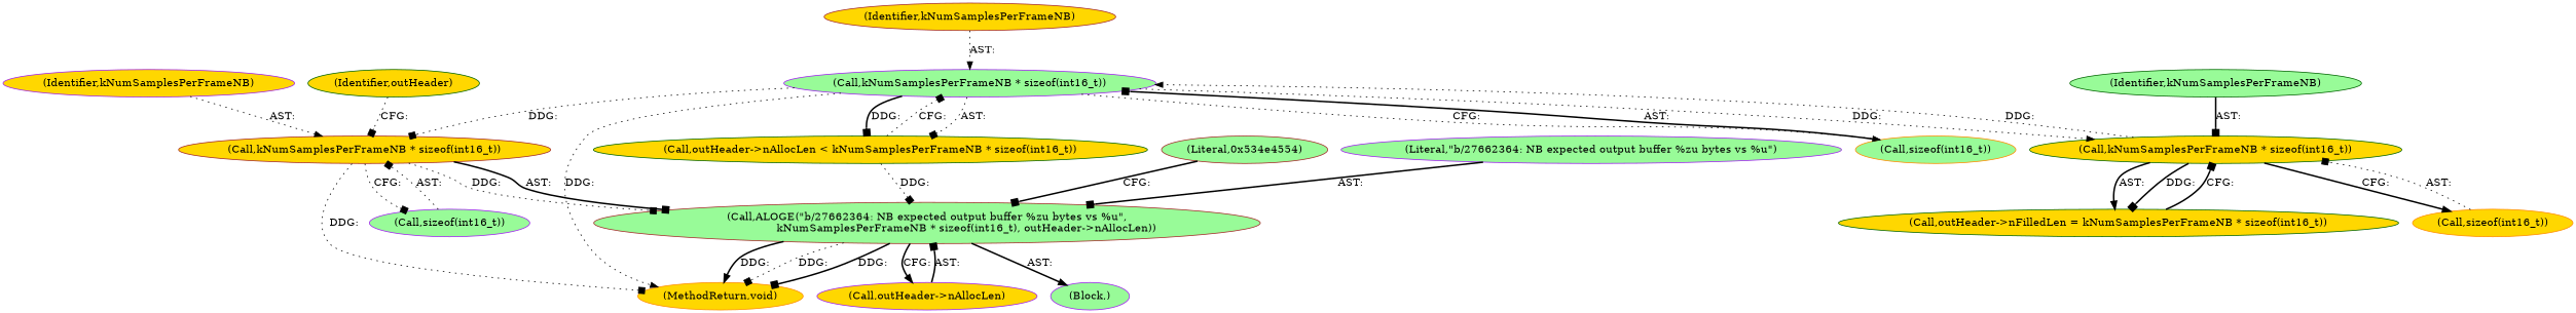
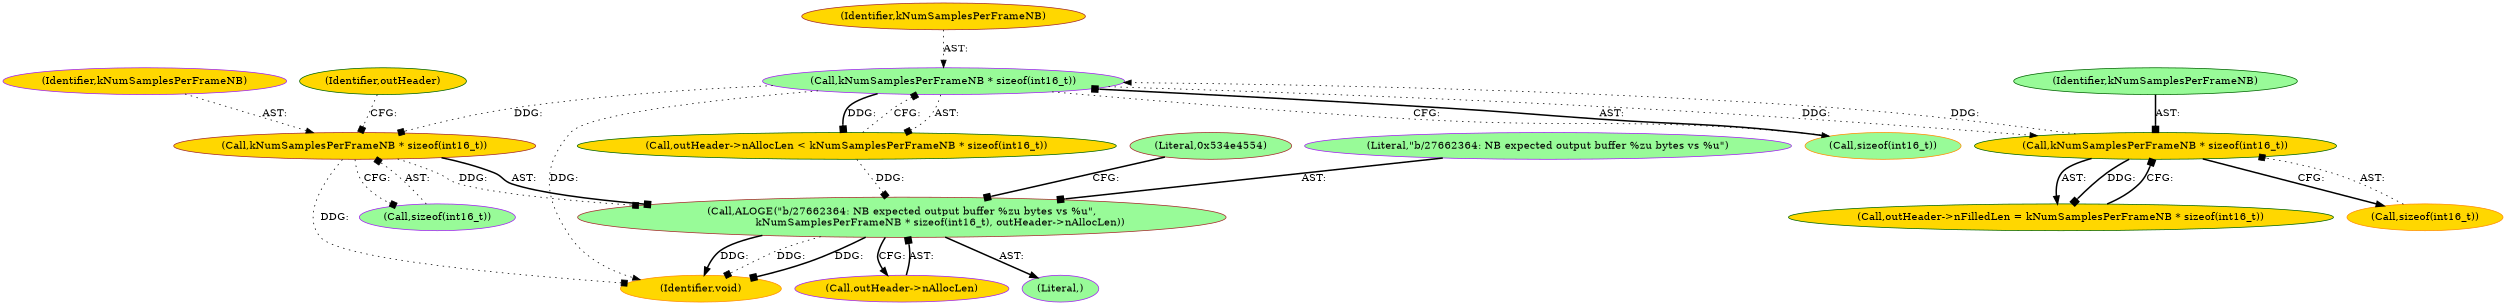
  digraph {
    node [color=purple fillcolor=gold style=filled]
    edge [arrowhead=box style=dotted]
    n1 [color=brown label="(Call,kNumSamplesPerFrameNB * sizeof(int16_t))"]
    n2 [color=brown fillcolor=palegreen label="(Call,ALOGE(\"b/27662364: NB expected output buffer %zu bytes vs %u\",\n                       kNumSamplesPerFrameNB * sizeof(int16_t), outHeader->nAllocLen))"]
    n3 [fillcolor=palegreen label="(Call,sizeof(int16_t))"]
-   n4 [color=darkorange label="(MethodReturn,void)"]
+   n4 [color=darkorange label="(Identifier,void)"]
    n5 [label="(Call,outHeader->nAllocLen)"]
-   n6 [fillcolor=palegreen label="(Block,)"]
+   n6 [fillcolor=palegreen label="(Literal,)"]
    n7 [fillcolor=palegreen label="(Call,kNumSamplesPerFrameNB * sizeof(int16_t))"]
    n8 [color=darkgreen label="(Call,kNumSamplesPerFrameNB * sizeof(int16_t))"]
    n9 [color=darkorange fillcolor=palegreen label="(Call,sizeof(int16_t))"]
    n10 [color=darkgreen label="(Call,outHeader->nAllocLen < kNumSamplesPerFrameNB * sizeof(int16_t))"]
    n11 [color=darkorange label="(Call,sizeof(int16_t))"]
    n12 [color=darkgreen label="(Call,outHeader->nFilledLen = kNumSamplesPerFrameNB * sizeof(int16_t))"]
    n13 [color=brown fillcolor=palegreen label="(Literal,0x534e4554)"]
    n14 [label="(Identifier,kNumSamplesPerFrameNB)"]
    n15 [color=darkgreen fillcolor=palegreen label="(Identifier,kNumSamplesPerFrameNB)"]
    n16 [color=darkgreen label="(Identifier,outHeader)"]
    n17 [fillcolor=palegreen label="(Literal,\"b/27662364: NB expected output buffer %zu bytes vs %u\")"]
    n18 [color=brown label="(Identifier,kNumSamplesPerFrameNB)"]
    n1 -> n2 [label="AST: " style=bold]
    n1 -> n2 [label="DDG: "]
    n1 -> n3 [label="CFG: "]
    n1 -> n4 [label="DDG: "]
    n2 -> n4 [arrowhead=normal label="DDG: " style=bold]
    n2 -> n4 [label="DDG: "]
    n2 -> n4 [label="DDG: " style=bold]
    n2 -> n5 [arrowhead=normal label="CFG: " style=bold]
    n2 -> n6 [arrowhead=normal label="AST: " style=bold]
    n3 -> n1 [label="AST: "]
    n5 -> n2 [label="AST: " style=bold]
    n7 -> n1 [label="DDG: "]
    n7 -> n4 [arrowhead=normal label="DDG: "]
    n7 -> n8 [arrowhead=normal label="DDG: "]
    n7 -> n9 [arrowhead=normal label="CFG: "]
    n7 -> n10 [label="AST: "]
    n7 -> n10 [label="DDG: " style=bold]
    n8 -> n7 [arrowhead=normal label="DDG: "]
    n8 -> n11 [arrowhead=normal label="CFG: " style=bold]
    n8 -> n12 [arrowhead=normal label="AST: " style=bold]
    n8 -> n12 [label="DDG: " style=bold]
    n9 -> n7 [label="AST: " style=bold]
    n10 -> n2 [label="DDG: "]
    n10 -> n7 [label="CFG: "]
    n11 -> n8 [label="AST: "]
    n12 -> n8 [label="CFG: " style=bold]
    n13 -> n2 [label="CFG: " style=bold]
    n14 -> n1 [arrowhead=normal label="AST: "]
    n15 -> n8 [label="AST: " style=bold]
    n16 -> n1 [label="CFG: "]
    n17 -> n2 [label="AST: " style=bold]
    n18 -> n7 [arrowhead=normal label="AST: "]
  }
